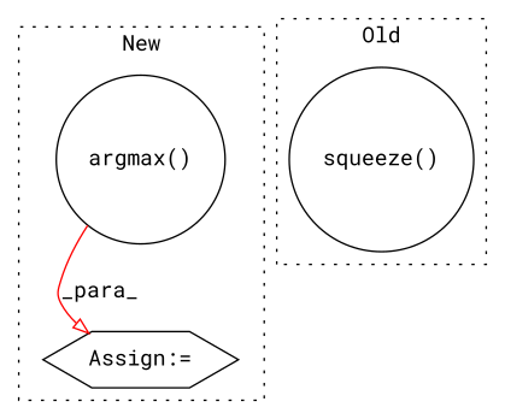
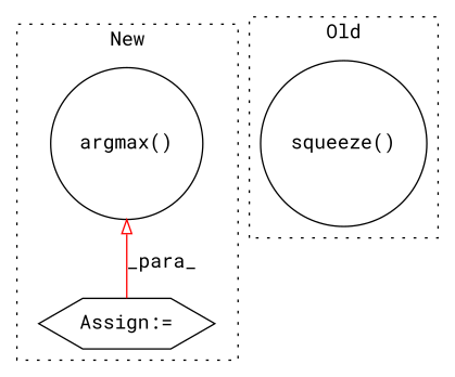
  digraph {
    fontname="Roboto Mono"
    node [a=75 s=27844 shape=circle fontname="Roboto Mono"]
    n1 [l="13,8" label="argmax()" s="27847,27866"]
    n2 [a=68 l=3 label="Assign:=" shape=hexagon]
    n3 [l=18 label="squeeze()"]
    subgraph cluster_1 {
      label=New
      style=dotted
      n1
      n2
    }
    subgraph cluster_2 {
      label=Old
      style=dotted
      n3
    }
-   n1 -> n2 [label=_para_ color=red style=solid arrowhead=onormal fontname="Roboto Mono"]
+   n2 -> n1 [label=_para_ color=red style=solid arrowhead=onormal fontname="Roboto Mono"]
  }
